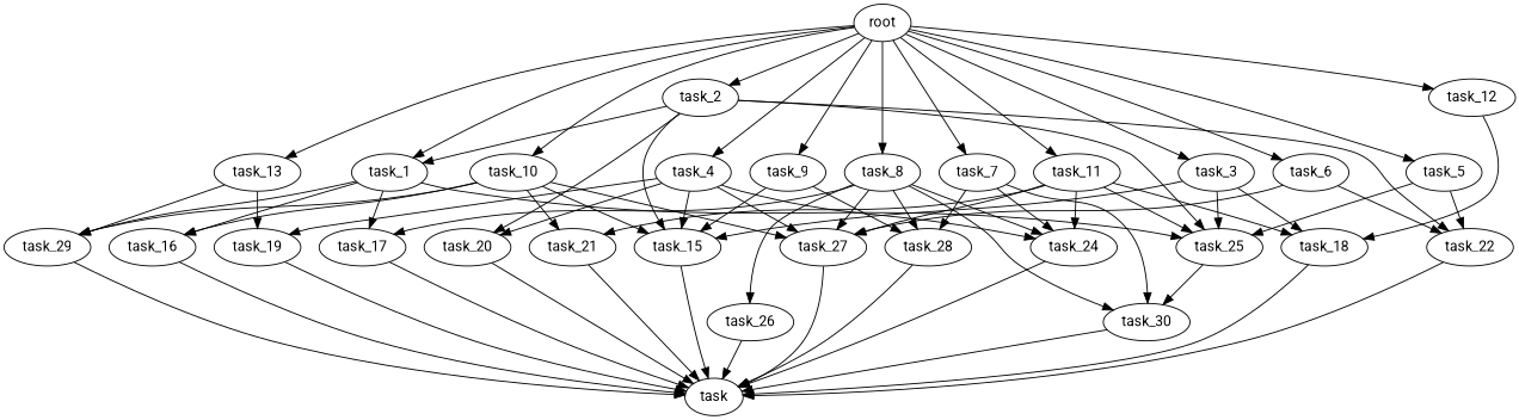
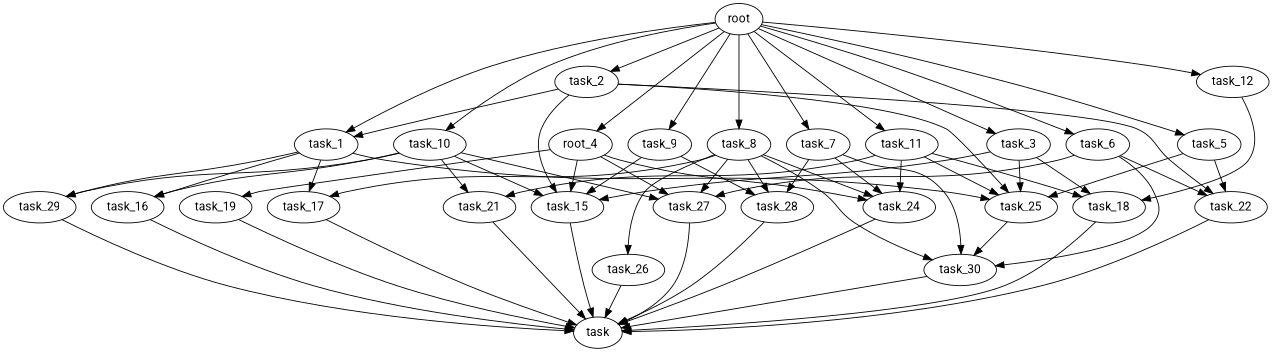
  digraph {
    fontname=Roboto
    node [fontname=Roboto]
    edge [fontname=Roboto]
    root
    task_1
    task_2
    task_3
-   task_4
+   task_4 [label=root_4]
    task_5
    task_6
    task_7
    task_8
    task_9
    task_10
    task_11
    task_12
-   task_13
    task_16
    task_17
    task_25
    task_29
    task_15
-   task_20
    task_22
    task_18
    task_19
    task_24
    task_27
    task_30
    task_28
    task_26
    task_21
    n30 [label=task]
    root -> task_1
    root -> task_2
    root -> task_3
    root -> task_4
    root -> task_5
    root -> task_6
    root -> task_7
    root -> task_8
    root -> task_9
    root -> task_10
    root -> task_11
    root -> task_12
-   root -> task_13
    task_1 -> task_16
    task_1 -> task_17
    task_1 -> task_25
    task_1 -> task_29
    task_2 -> task_1
    task_2 -> task_25
    task_2 -> task_15
-   task_2 -> task_20
    task_2 -> task_22
    task_3 -> task_25
    task_3 -> task_15
    task_3 -> task_18
    task_4 -> task_15
-   task_4 -> task_20
    task_4 -> task_19
    task_4 -> task_24
    task_4 -> task_27
    task_5 -> task_25
    task_5 -> task_22
    task_6 -> task_22
    task_6 -> task_27
+   task_6 -> task_30
    task_7 -> task_24
    task_7 -> task_30
    task_7 -> task_28
    task_8 -> task_17
    task_8 -> task_24
    task_8 -> task_27
    task_8 -> task_30
    task_8 -> task_28
    task_8 -> task_26
    task_9 -> task_15
    task_9 -> task_28
    task_10 -> task_16
    task_10 -> task_29
    task_10 -> task_15
    task_10 -> task_27
    task_10 -> task_21
    task_11 -> task_25
    task_11 -> task_18
    task_11 -> task_24
-   task_11 -> task_27
    task_11 -> task_21
    task_12 -> task_18
-   task_13 -> task_29
-   task_13 -> task_19
    task_16 -> n30
    task_17 -> n30
    task_25 -> task_30
    task_29 -> n30
    task_15 -> n30
-   task_20 -> n30
    task_22 -> n30
    task_18 -> n30
    task_19 -> n30
    task_24 -> n30
    task_27 -> n30
    task_30 -> n30
    task_28 -> n30
    task_26 -> n30
    task_21 -> n30
  }
